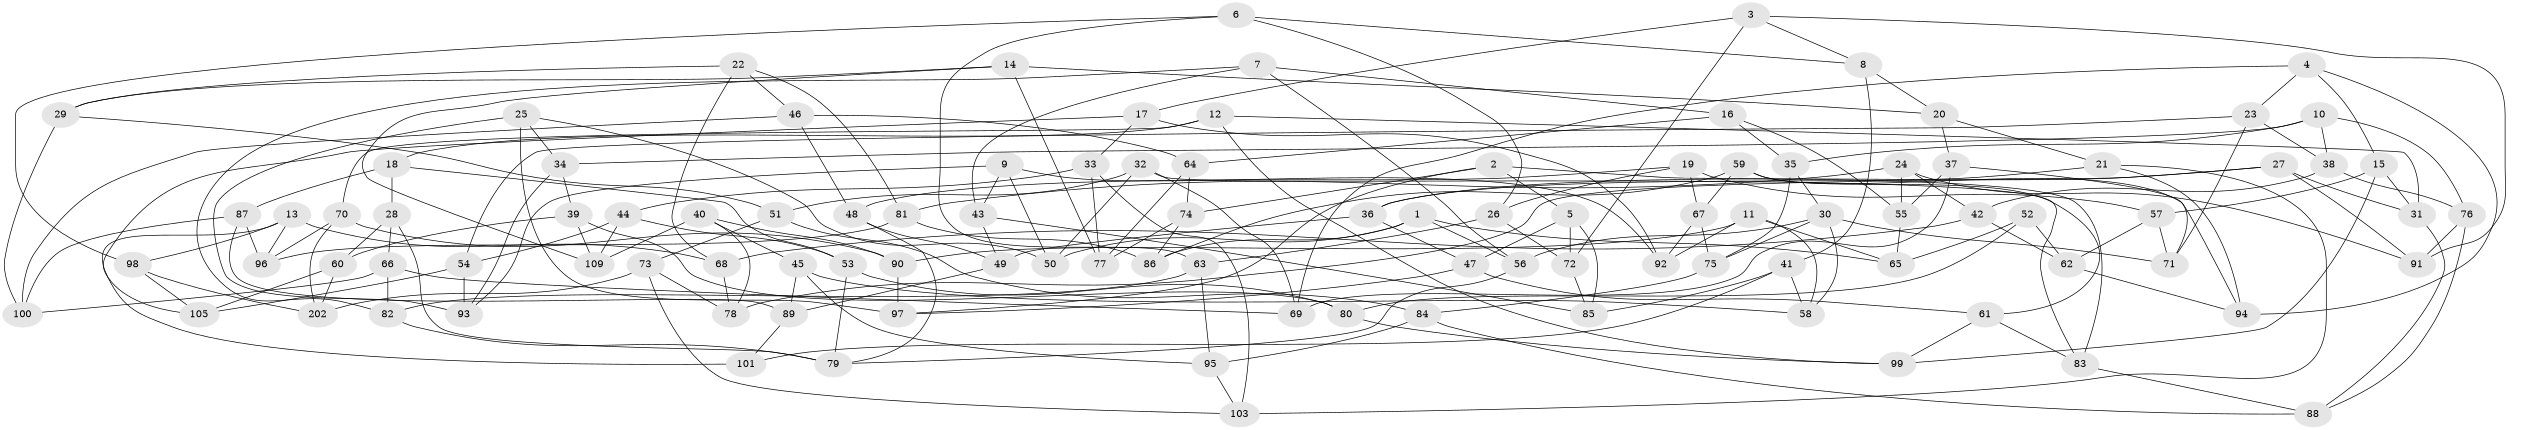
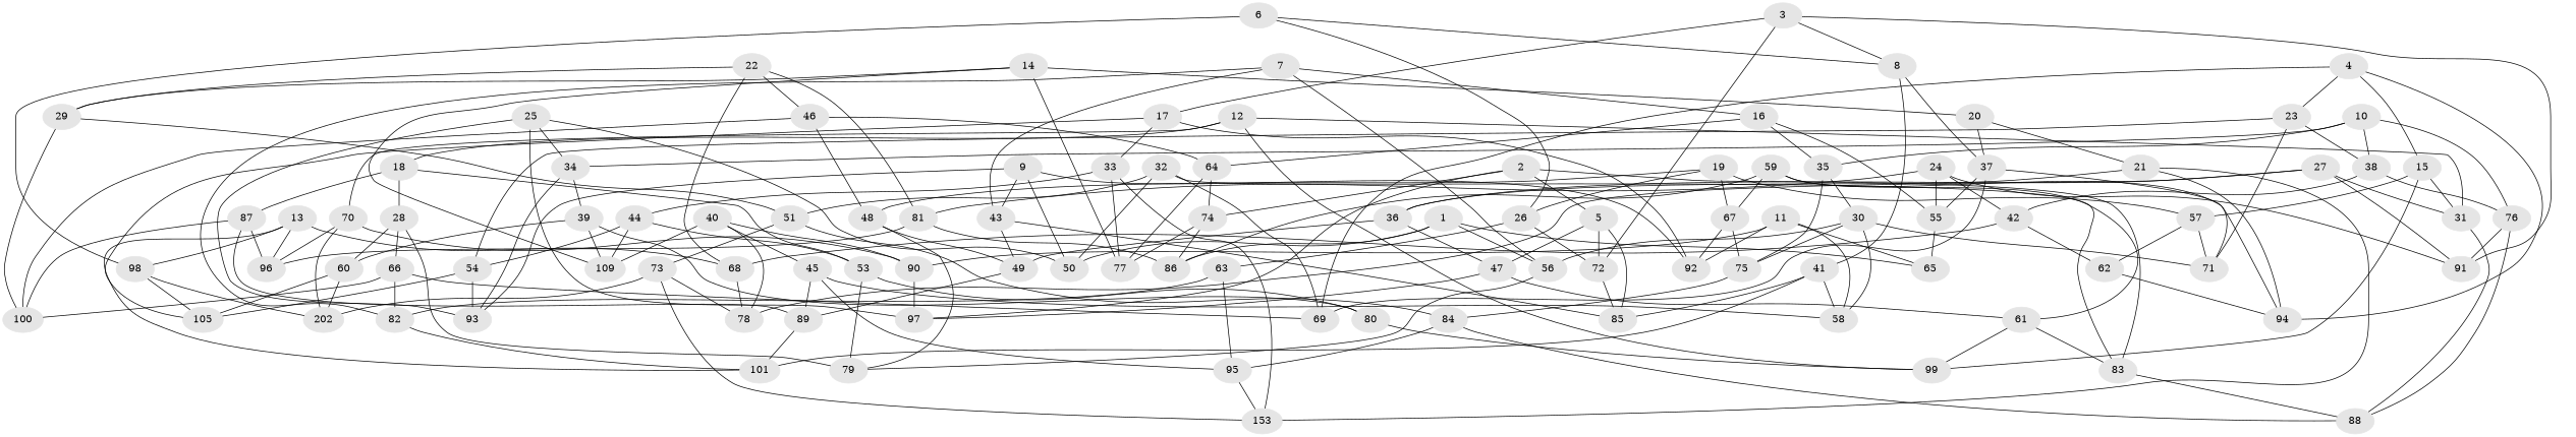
  graph {
    node [color=gray90 style=filled]
    1
    50
    56
    65
    86
    79
    2
    5
    74
    83
    97
    72
    47
    85
    77
    88
    3
    8
    17
    91
    20
    41
    92
    33
    105
    4
    15
    23
    69
    94
    31
    99
    57
    38
    54
    71
    61
    6
    26
    63
    98
    82
    95
    n44 [label=202]
    7
    16
    43
    35
    55
    64
    49
    101
    21
    37
    58
    9
    93
    10
    34
    76
    39
    30
    75
    42
    11
    90
    12
    18
    70
    28
    53
    87
    96
    13
    68
    78
    14
    29
    n79 [label=109]
    51
    100
    62
-   103
+   103 [label=153]
    44
    60
    66
    80
    89
    19
    48
    67
    36
    22
    46
    81
    24
    25
    27
    73
    84
    32
-   52
    40
    45
    59
    1 -- 50
    1 -- 56
    1 -- 65
    1 -- 86
    56 -- 79
    2 -- 5
    2 -- 74
    2 -- 83
    2 -- 97
    5 -- 72
    5 -- 47
    5 -- 85
    74 -- 86
    74 -- 77
    83 -- 88
    72 -- 85
    47 -- 97
    47 -- 61
    3 -- 72
    3 -- 8
    3 -- 17
    3 -- 91
-   8 -- 20
+   8 -- 37
    8 -- 41
    17 -- 92
    17 -- 33
    17 -- 105
    20 -- 21
    20 -- 37
    41 -- 85
    41 -- 101
    41 -- 58
    33 -- 77
    33 -- 103
    33 -- 44
    4 -- 15
    4 -- 23
    4 -- 69
    4 -- 94
    15 -- 31
    15 -- 99
    15 -- 57
    23 -- 38
    23 -- 54
    23 -- 71
    31 -- 88
    57 -- 71
    57 -- 62
    38 -- 76
    38 -- 42
    54 -- 105
    54 -- 93
    61 -- 83
    61 -- 99
    6 -- 8
    6 -- 26
-   6 -- 63
    6 -- 98
    26 -- 72
    26 -- 63
    63 -- 82
    63 -- 95
    98 -- 105
    98 -- n44
-   82 -- 79
+   82 -- 101
    95 -- 103
    7 -- 56
    7 -- 82
    7 -- 16
    7 -- 43
    16 -- 35
    16 -- 55
    16 -- 64
    43 -- 85
    43 -- 49
    35 -- 30
    35 -- 75
    55 -- 65
    64 -- 74
    64 -- 77
    49 -- 89
    21 -- 94
    21 -- 103
    21 -- 36
    37 -- 69
    37 -- 71
    37 -- 55
    9 -- 50
    9 -- 92
    9 -- 43
    9 -- 93
    10 -- 38
    10 -- 35
    10 -- 34
    10 -- 76
    34 -- 93
    34 -- 39
    76 -- 88
    76 -- 91
    39 -- n79
    39 -- 60
    39 -- 80
    30 -- 56
    30 -- 71
    30 -- 58
    30 -- 75
    75 -- 84
    42 -- 68
    42 -- 62
    11 -- 65
    11 -- 92
    11 -- 58
    11 -- 90
    90 -- 97
    12 -- 31
    12 -- 99
    12 -- 18
    12 -- 70
    18 -- 28
    18 -- 53
    18 -- 87
    70 -- n44
    70 -- 90
    70 -- 96
    28 -- 79
    28 -- 60
    28 -- 66
    53 -- 79
    53 -- 80
    87 -- 96
    87 -- 100
    87 -- 89
    13 -- 98
    13 -- 101
    13 -- 96
    13 -- 68
    68 -- 78
    14 -- 77
    14 -- 20
    14 -- 29
    14 -- n79
    29 -- 51
    29 -- 100
    51 -- 73
    51 -- 84
    62 -- 94
    44 -- 54
    44 -- 53
    44 -- n79
    60 -- 105
    60 -- n44
    66 -- 69
    66 -- 82
    66 -- 100
    80 -- 99
    89 -- 101
    19 -- 57
    19 -- 26
    19 -- 48
    19 -- 67
    48 -- 79
    48 -- 49
    67 -- 92
    67 -- 75
    36 -- 47
    36 -- 49
    22 -- 68
    22 -- 29
    22 -- 46
    22 -- 81
    46 -- 64
    46 -- 100
    46 -- 48
    81 -- 86
    81 -- 96
    24 -- 91
    24 -- 55
    24 -- 42
    24 -- 81
    25 -- 50
    25 -- 97
    25 -- 93
    25 -- 34
    27 -- 91
    27 -- 31
    27 -- 78
    27 -- 36
    73 -- n44
    73 -- 78
    73 -- 103
    84 -- 88
    84 -- 95
    32 -- 50
    32 -- 83
    32 -- 69
    32 -- 51
-   52 -- 65
-   52 -- 62
-   52 -- 80
    40 -- 90
    40 -- 78
    40 -- n79
    40 -- 45
    45 -- 95
    45 -- 58
    45 -- 89
    59 -- 86
    59 -- 94
    59 -- 61
    59 -- 67
  }
